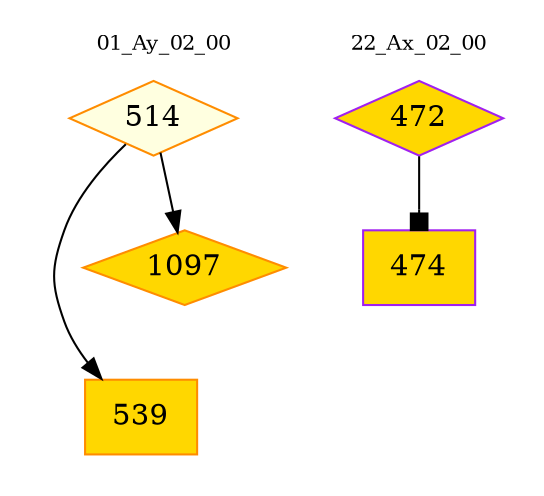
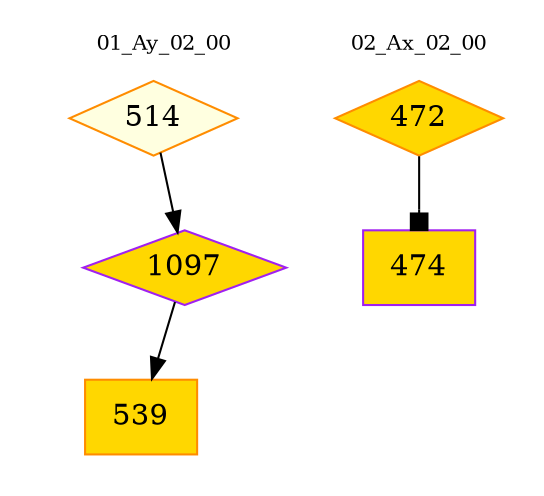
  digraph {
    node [color=purple fillcolor=gold shape=diamond style=filled]
    edge [arrowhead=normal color=black]
    n1 [color=darkorange fillcolor=lightyellow label=514]
    n2 [color=darkorange label=539 shape=box]
-   n3 [color=darkorange label=1097]
-   n4 [label=472]
+   n3 [label=1097]
+   n4 [color=darkorange label=472]
    n5 [label=474 shape=box]
    subgraph cluster_1 {
      color=white
      fontsize=10
      label="01_Ay_02_00"
      n1
      n2
      n3
    }
    subgraph cluster_2 {
      color=white
      fontsize=10
-     label="22_Ax_02_00"
+     label="02_Ax_02_00"
      n4
      n5
    }
-   n1 -> n2
+   n3 -> n2
    n1 -> n3
    n4 -> n5 [arrowhead=box]
  }
